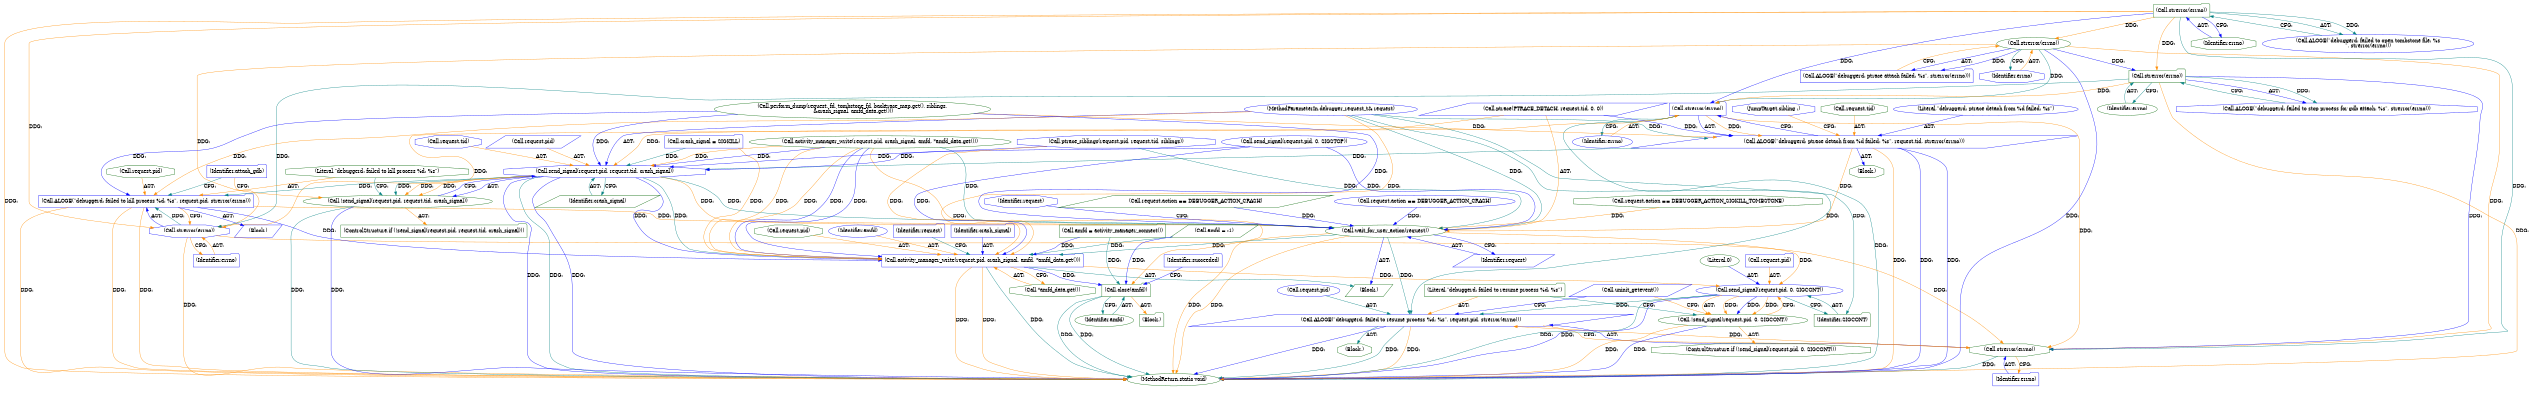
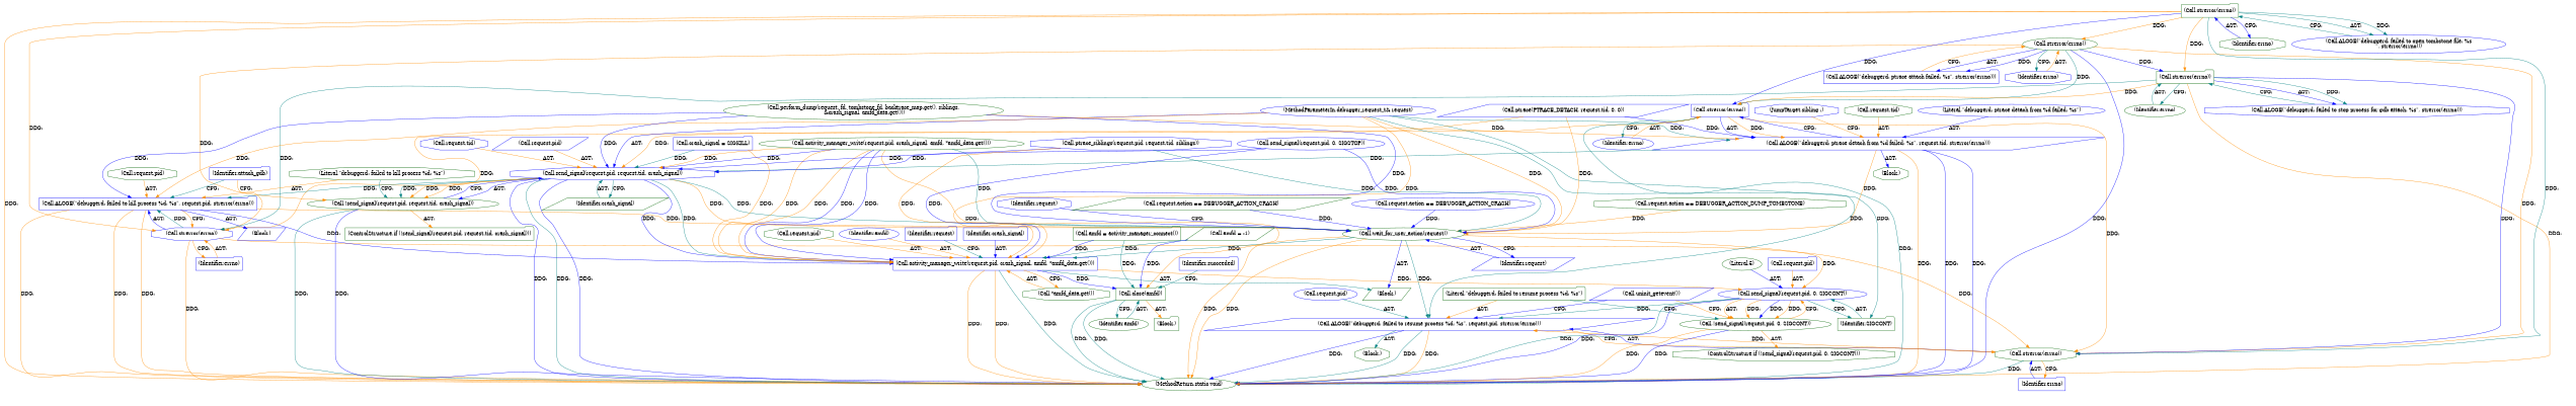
  digraph {
    node [color=blue shape=folder]
    edge [color=darkorange]
    n1 [label="(Call,strerror(errno))"]
    n2 [label="(Call,ALOGE(\"debuggerd: ptrace detach from %d failed: %s\", request.tid, strerror(errno)))" shape=parallelogram]
    n3 [label="(Call,strerror(errno))" shape=octagon]
    n4 [color=darkgreen label="(Call,strerror(errno))" shape=octagon]
    n5 [label="(Identifier,errno)" shape=ellipse]
    n6 [color=darkgreen label="(MethodReturn,static void)" shape=ellipse]
    n7 [label="(Call,send_signal(request.pid, request.tid, crash_signal))" shape=octagon]
    n8 [color=darkgreen label="(Call,wait_for_user_action(request))" shape=ellipse]
    n9 [color=darkgreen label="(Block,)" shape=octagon]
    n10 [label="(Call,ALOGE(\"debuggerd: failed to kill process %d: %s\", request.pid, strerror(errno)))"]
    n11 [label="(Identifier,errno)"]
    n12 [label="(Call,ALOGE(\"debuggerd: failed to resume process %d: %s\", request.pid, strerror(errno)))" shape=parallelogram]
    n13 [label="(Identifier,errno)"]
    n14 [color=darkgreen label="(Call,strerror(errno))" shape=ellipse]
    n15 [color=darkgreen label="(Call,strerror(errno))"]
    n16 [label="(Call,ALOGE(\"debuggerd: ptrace attach failed: %s\", strerror(errno)))"]
    n17 [label="(Identifier,errno)" shape=octagon]
    n18 [label="(Call,ALOGE(\"debuggerd: failed to stop process for gdb attach: %s\", strerror(errno)))" shape=octagon]
    n19 [color=darkgreen label="(Identifier,errno)" shape=ellipse]
    n20 [color=darkgreen label="(Call,strerror(errno))"]
    n21 [color=darkgreen label="(Identifier,errno)" shape=octagon]
    n22 [label="(Call,ALOGE(\"debuggerd: failed to open tombstone file: %s\n\", strerror(errno)))" shape=ellipse]
    n23 [color=darkgreen label="(Call,!send_signal(request.pid, request.tid, crash_signal))" shape=ellipse]
    n24 [label="(Call,activity_manager_write(request.pid, crash_signal, amfd, *amfd_data.get()))"]
    n25 [color=darkgreen label="(Identifier,crash_signal)" shape=parallelogram]
    n26 [label="(Call,send_signal(request.pid, 0, SIGCONT))" shape=ellipse]
    n27 [label="(Identifier,request)" shape=parallelogram]
    n28 [color=darkgreen label="(Block,)" shape=parallelogram]
    n29 [color=darkgreen label="(ControlStructure,if (!send_signal(request.pid, request.tid, crash_signal)))"]
    n30 [label="(Block,)" shape=parallelogram]
    n31 [color=darkgreen label="(Call,close(amfd))"]
    n32 [color=darkgreen label="(Call,*amfd_data.get())" shape=octagon]
    n33 [color=darkgreen label="(Call,!send_signal(request.pid, 0, SIGCONT))" shape=ellipse]
    n34 [color=darkgreen label="(Identifier,SIGCONT)"]
    n35 [color=darkgreen label="(Block,)" shape=octagon]
    n36 [color=darkgreen label="(Identifier,amfd)" shape=ellipse]
    n37 [color=darkgreen label="(Block,)"]
    n38 [color=darkgreen label="(ControlStructure,if (!send_signal(request.pid, 0, SIGCONT)))" shape=octagon]
    n39 [label="(Call,uninit_getevent())" shape=parallelogram]
    n40 [label="(Call,crash_signal = SIGKILL)"]
    n41 [label="(JumpTarget,sibling :)" shape=octagon]
    n42 [label="(MethodParameterIn,debugger_request_t& request)" shape=ellipse]
    n43 [color=darkgreen label="(Call,amfd = activity_manager_connect())"]
-   n44 [color=darkgreen label="(Literal,0)" shape=ellipse]
+   n44 [color=darkgreen label="(Literal,5)" shape=ellipse]
    n45 [color=darkgreen label="(Call,request.tid)" shape=octagon]
    n46 [color=darkgreen label="(Call,request.pid)" shape=octagon]
    n47 [label="(Identifier,amfd)" shape=ellipse]
    n48 [label="(Literal,\"debuggerd: ptrace detach from %d failed: %s\")" shape=ellipse]
    n49 [color=darkgreen label="(Call,perform_dump(request, fd, tombstone_fd, backtrace_map.get(), siblings,\n &crash_signal, amfd_data.get()))" shape=ellipse]
    n50 [color=darkgreen label="(Call,amfd = -1)" shape=parallelogram]
    n51 [color=darkgreen label="(Call,activity_manager_write(request.pid, crash_signal, amfd, *amfd_data.get()))" shape=ellipse]
    n52 [label="(Call,ptrace(PTRACE_DETACH, request.tid, 0, 0))" shape=parallelogram]
    n53 [label="(Call,send_signal(request.pid, 0, SIGSTOP))" shape=ellipse]
    n54 [label="(Call,request.pid)" shape=ellipse]
-   n55 [color=darkgreen label="(Call,request.action == DEBUGGER_ACTION_SIGKILL_TOMBSTONE)" shape=octagon]
+   n55 [color=darkgreen label="(Call,request.action == DEBUGGER_ACTION_DUMP_TOMBSTONE)" shape=octagon]
    n56 [label="(Identifier,request)"]
    n57 [label="(Identifier,succeeded)"]
    n58 [label="(Call,request.tid)" shape=octagon]
    n59 [label="(Identifier,request)" shape=octagon]
    n60 [color=darkgreen label="(Literal,\"debuggerd: failed to kill process %d: %s\")" shape=octagon]
    n61 [label="(Call,request.pid)"]
    n62 [label="(Call,request.pid)" shape=parallelogram]
    n63 [color=darkgreen label="(Call,request.pid)" shape=octagon]
    n64 [color=darkgreen label="(Call,request.action == DEBUGGER_ACTION_CRASH)" shape=parallelogram]
    n65 [label="(Identifier,crash_signal)"]
    n66 [label="(Identifier,attach_gdb)"]
    n67 [color=darkgreen label="(Literal,\"debuggerd: failed to resume process %d: %s\")"]
    n68 [label="(Call,request.action == DEBUGGER_ACTION_CRASH)" shape=ellipse]
    n69 [label="(Call,ptrace_siblings(request.pid, request.tid, siblings))" shape=octagon]
    n1 -> n2 [color=blue label="AST: "]
    n1 -> n2 [label="DDG: "]
    n1 -> n3 [label="DDG: "]
    n1 -> n4 [label="DDG: "]
    n1 -> n5 [color=teal label="CFG: "]
    n1 -> n6 [color=teal label="DDG: "]
    n2 -> n1 [color=blue label="CFG: "]
    n2 -> n6 [label="DDG: "]
    n2 -> n6 [color=blue label="DDG: "]
    n2 -> n6 [color=blue label="DDG: "]
    n2 -> n7 [color=teal label="DDG: "]
    n2 -> n8 [label="DDG: "]
    n2 -> n9 [color=blue label="AST: "]
    n3 -> n4 [label="DDG: "]
    n3 -> n6 [label="DDG: "]
    n3 -> n10 [color=blue label="AST: "]
    n3 -> n10 [color=teal label="DDG: "]
    n3 -> n11 [label="CFG: "]
    n4 -> n6 [color=teal label="DDG: "]
    n4 -> n12 [color=blue label="AST: "]
    n4 -> n12 [label="DDG: "]
    n4 -> n13 [label="CFG: "]
    n5 -> n1 [label="AST: "]
    n7 -> n6 [color=blue label="DDG: "]
    n7 -> n6 [color=teal label="DDG: "]
    n7 -> n6 [color=blue label="DDG: "]
    n7 -> n8 [label="DDG: "]
    n7 -> n8 [color=teal label="DDG: "]
    n7 -> n10 [color=teal label="DDG: "]
    n7 -> n23 [color=blue label="AST: "]
    n7 -> n23 [color=teal label="DDG: "]
    n7 -> n23 [label="DDG: "]
    n7 -> n23 [label="DDG: "]
    n7 -> n24 [color=blue label="DDG: "]
    n7 -> n24 [color=teal label="DDG: "]
    n7 -> n25 [color=teal label="CFG: "]
    n8 -> n6 [label="DDG: "]
    n8 -> n6 [label="DDG: "]
    n8 -> n12 [color=teal label="DDG: "]
    n8 -> n24 [color=teal label="DDG: "]
    n8 -> n26 [label="DDG: "]
    n8 -> n27 [color=blue label="CFG: "]
    n8 -> n28 [color=blue label="AST: "]
    n10 -> n3 [label="CFG: "]
    n10 -> n6 [label="DDG: "]
    n10 -> n6 [label="DDG: "]
    n10 -> n6 [label="DDG: "]
    n10 -> n8 [label="DDG: "]
    n10 -> n24 [color=blue label="DDG: "]
    n10 -> n30 [color=blue label="AST: "]
    n11 -> n3 [label="AST: "]
    n12 -> n4 [label="CFG: "]
    n12 -> n6 [label="DDG: "]
    n12 -> n6 [color=blue label="DDG: "]
    n12 -> n6 [color=teal label="DDG: "]
    n12 -> n35 [color=teal label="AST: "]
    n13 -> n4 [color=blue label="AST: "]
    n14 -> n1 [color=teal label="DDG: "]
    n14 -> n3 [label="DDG: "]
    n14 -> n4 [label="DDG: "]
    n14 -> n6 [color=blue label="DDG: "]
    n14 -> n15 [color=blue label="DDG: "]
    n14 -> n16 [color=blue label="AST: "]
    n14 -> n16 [color=blue label="DDG: "]
    n14 -> n17 [color=teal label="CFG: "]
    n15 -> n1 [label="DDG: "]
    n15 -> n3 [color=teal label="DDG: "]
    n15 -> n4 [color=blue label="DDG: "]
    n15 -> n6 [label="DDG: "]
    n15 -> n18 [color=blue label="AST: "]
    n15 -> n18 [color=teal label="DDG: "]
    n15 -> n19 [color=teal label="CFG: "]
    n16 -> n14 [label="CFG: "]
    n17 -> n14 [label="AST: "]
    n18 -> n15 [color=teal label="CFG: "]
    n19 -> n15 [color=teal label="AST: "]
    n20 -> n1 [color=blue label="DDG: "]
    n20 -> n3 [label="DDG: "]
    n20 -> n4 [color=teal label="DDG: "]
    n20 -> n6 [label="DDG: "]
    n20 -> n14 [label="DDG: "]
    n20 -> n15 [label="DDG: "]
    n20 -> n21 [color=blue label="CFG: "]
    n20 -> n22 [color=teal label="AST: "]
    n20 -> n22 [color=teal label="DDG: "]
    n21 -> n20 [color=blue label="AST: "]
    n22 -> n20 [color=teal label="CFG: "]
    n23 -> n6 [color=teal label="DDG: "]
    n23 -> n6 [color=blue label="DDG: "]
    n23 -> n7 [color=blue label="CFG: "]
    n23 -> n29 [label="AST: "]
    n24 -> n6 [label="DDG: "]
    n24 -> n6 [label="DDG: "]
    n24 -> n6 [color=teal label="DDG: "]
    n24 -> n26 [label="DDG: "]
    n24 -> n28 [color=teal label="AST: "]
    n24 -> n31 [color=blue label="DDG: "]
    n24 -> n32 [label="CFG: "]
    n25 -> n7 [color=teal label="AST: "]
    n26 -> n6 [color=teal label="DDG: "]
    n26 -> n6 [color=blue label="DDG: "]
    n26 -> n12 [color=teal label="DDG: "]
    n26 -> n33 [label="AST: "]
    n26 -> n33 [label="DDG: "]
    n26 -> n33 [color=blue label="DDG: "]
    n26 -> n33 [label="DDG: "]
    n26 -> n34 [color=teal label="CFG: "]
    n27 -> n8 [color=blue label="AST: "]
    n31 -> n6 [color=teal label="DDG: "]
    n31 -> n6 [color=teal label="DDG: "]
    n31 -> n36 [color=teal label="CFG: "]
    n31 -> n37 [label="AST: "]
    n32 -> n24 [label="AST: "]
    n33 -> n6 [color=blue label="DDG: "]
    n33 -> n6 [label="DDG: "]
    n33 -> n26 [label="CFG: "]
    n33 -> n38 [label="AST: "]
    n34 -> n26 [color=teal label="AST: "]
    n36 -> n31 [color=teal label="AST: "]
    n39 -> n12 [color=blue label="CFG: "]
    n39 -> n33 [label="CFG: "]
    n40 -> n7 [color=teal label="DDG: "]
    n40 -> n24 [label="DDG: "]
    n41 -> n2 [label="CFG: "]
    n42 -> n2 [color=teal label="DDG: "]
    n42 -> n7 [color=blue label="AST: "]
-   n42 -> n8 [color=teal label="DDG: "]
+   n42 -> n8 [label="DDG: "]
    n42 -> n10 [label="DDG: "]
    n42 -> n12 [color=teal label="DDG: "]
    n42 -> n24 [label="DDG: "]
    n42 -> n34 [color=teal label="DDG: "]
    n43 -> n24 [color=blue label="DDG: "]
    n43 -> n31 [color=teal label="DDG: "]
    n44 -> n26 [color=blue label="AST: "]
    n45 -> n2 [label="AST: "]
    n46 -> n24 [label="AST: "]
    n47 -> n24 [label="AST: "]
    n48 -> n2 [color=blue label="AST: "]
    n49 -> n2 [label="DDG: "]
    n49 -> n7 [color=blue label="DDG: "]
    n49 -> n8 [color=blue label="DDG: "]
    n49 -> n10 [color=blue label="DDG: "]
    n50 -> n24 [color=teal label="DDG: "]
    n50 -> n31 [color=blue label="DDG: "]
    n51 -> n7 [color=blue label="DDG: "]
    n51 -> n7 [label="DDG: "]
    n51 -> n8 [color=teal label="DDG: "]
    n51 -> n24 [color=blue label="DDG: "]
    n51 -> n24 [color=blue label="DDG: "]
    n51 -> n24 [label="DDG: "]
    n51 -> n24 [label="DDG: "]
    n51 -> n31 [label="DDG: "]
    n52 -> n2 [color=blue label="DDG: "]
    n52 -> n7 [label="DDG: "]
-   n52 -> n8 [label="AST: "]
+   n52 -> n8 [label="DDG: "]
    n53 -> n7 [color=blue label="DDG: "]
    n53 -> n8 [color=blue label="DDG: "]
    n53 -> n24 [color=blue label="DDG: "]
    n54 -> n12 [color=teal label="AST: "]
    n55 -> n8 [label="DDG: "]
    n56 -> n24 [color=teal label="CFG: "]
-   n57 -> n31 [color=blue label="CFG: "]
+   n57 -> n31 [color=teal label="CFG: "]
    n58 -> n7 [label="AST: "]
    n59 -> n8 [color=blue label="CFG: "]
    n60 -> n10 [label="AST: "]
    n60 -> n23 [color=teal label="CFG: "]
    n61 -> n26 [label="AST: "]
    n62 -> n7 [label="AST: "]
    n63 -> n10 [label="AST: "]
    n64 -> n8 [color=blue label="DDG: "]
    n65 -> n24 [color=blue label="AST: "]
    n66 -> n10 [color=teal label="CFG: "]
    n66 -> n23 [label="CFG: "]
    n67 -> n12 [label="AST: "]
    n67 -> n33 [color=teal label="CFG: "]
    n68 -> n8 [color=blue label="DDG: "]
    n69 -> n7 [color=blue label="DDG: "]
    n69 -> n8 [color=teal label="DDG: "]
    n69 -> n24 [label="DDG: "]
  }
